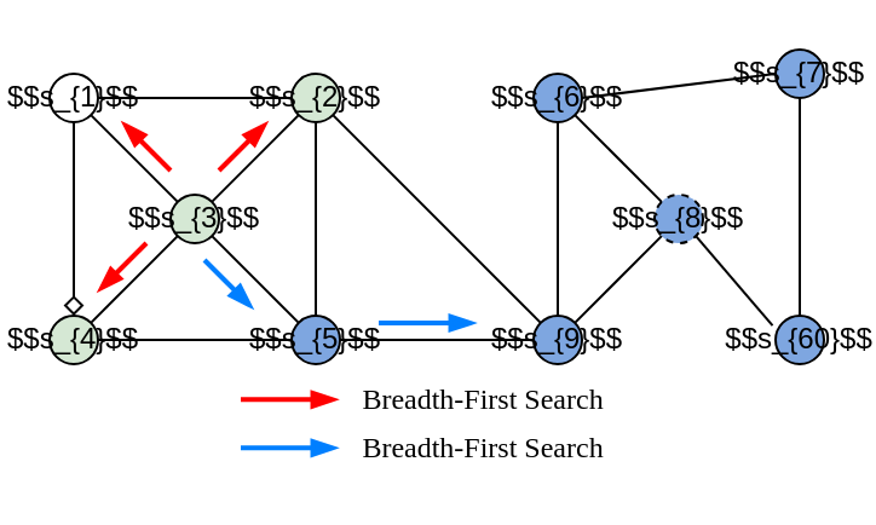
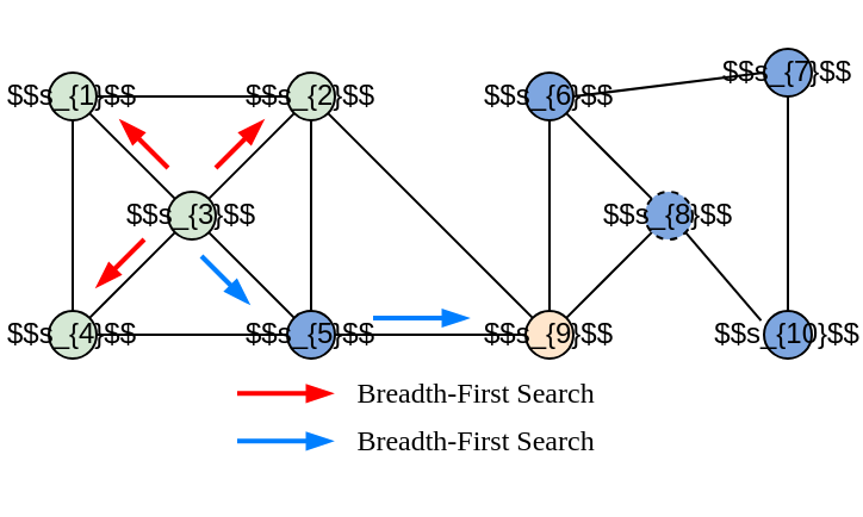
  <mxCell id="0" />
  <mxCell id="1" parent="0" />
- <mxCell id="2" style="edgeStyle=orthogonalEdgeStyle;rounded=0;orthogonalLoop=1;jettySize=auto;html=1;entryX=0.5;entryY=0;entryDx=0;entryDy=0;endArrow=diamond;endFill=0;" edge="1" parent="1" source="3" target="4"><mxGeometry relative="1" as="geometry" /></mxCell>
- <mxCell id="3" value="$$s_{1}$$" style="ellipse;whiteSpace=wrap;html=1;aspect=fixed;fillColor=#ffffff;strokeColor=#000000;" vertex="1" parent="1"><mxGeometry x="20" y="30" width="20" height="20" as="geometry" /></mxCell>
+ <mxCell id="2" style="edgeStyle=orthogonalEdgeStyle;rounded=0;orthogonalLoop=1;jettySize=auto;html=1;entryX=0.5;entryY=0;entryDx=0;entryDy=0;endArrow=none;endFill=0;" edge="1" parent="1" source="3" target="4"><mxGeometry relative="1" as="geometry" /></mxCell>
+ <mxCell id="3" value="$$s_{1}$$" style="ellipse;whiteSpace=wrap;html=1;aspect=fixed;fillColor=#d5e8d4;strokeColor=#000000;" vertex="1" parent="1"><mxGeometry x="20" y="30" width="20" height="20" as="geometry" /></mxCell>
  <mxCell id="4" value="$$s_{4}$$" style="ellipse;whiteSpace=wrap;html=1;aspect=fixed;fillColor=#d5e8d4;strokeColor=#000000;" vertex="1" parent="1"><mxGeometry x="20" y="130" width="20" height="20" as="geometry" /></mxCell>
  <mxCell id="5" value="" style="endArrow=blockThin;html=1;rounded=0;endFill=1;strokeWidth=2;strokeColor=#FF0000;" edge="1" parent="1"><mxGeometry width="50" height="50" relative="1" as="geometry"><mxPoint x="70" y="70" as="sourcePoint" /><mxPoint x="50" y="50" as="targetPoint" /></mxGeometry></mxCell>
  <mxCell id="6" value="$$s_{2}$$" style="ellipse;whiteSpace=wrap;html=1;aspect=fixed;fillColor=#d5e8d4;strokeColor=#000000;" vertex="1" parent="1"><mxGeometry x="120" y="30" width="20" height="20" as="geometry" /></mxCell>
  <mxCell id="7" value="$$s_{5}$$" style="ellipse;whiteSpace=wrap;html=1;aspect=fixed;fillColor=#7ea6e0;strokeColor=#000000;" vertex="1" parent="1"><mxGeometry x="120" y="130" width="20" height="20" as="geometry" /></mxCell>
  <mxCell id="8" value="$$s_{3}$$" style="ellipse;whiteSpace=wrap;html=1;aspect=fixed;fillColor=#d5e8d4;strokeColor=#000000;" vertex="1" parent="1"><mxGeometry x="70" y="80" width="20" height="20" as="geometry" /></mxCell>
- <mxCell id="9" value="$$s_{9}$$" style="ellipse;whiteSpace=wrap;html=1;aspect=fixed;fillColor=#7EA6E0;strokeColor=#000000;" vertex="1" parent="1"><mxGeometry x="220" y="130" width="20" height="20" as="geometry" /></mxCell>
+ <mxCell id="9" value="$$s_{9}$$" style="ellipse;whiteSpace=wrap;html=1;aspect=fixed;fillColor=#ffe6cc;strokeColor=#000000;" vertex="1" parent="1"><mxGeometry x="220" y="130" width="20" height="20" as="geometry" /></mxCell>
  <mxCell id="10" value="$$s_{6}$$" style="ellipse;whiteSpace=wrap;html=1;aspect=fixed;fillColor=#7EA6E0;strokeColor=#000000;" vertex="1" parent="1"><mxGeometry x="220" y="30" width="20" height="20" as="geometry" /></mxCell>
  <mxCell id="11" value="$$s_{7}$$" style="ellipse;whiteSpace=wrap;html=1;aspect=fixed;fillColor=#7EA6E0;strokeColor=#000000;" vertex="1" parent="1"><mxGeometry x="320" y="20" width="20" height="20" as="geometry" /></mxCell>
- <mxCell id="12" value="$$s_{60}$$" style="ellipse;whiteSpace=wrap;html=1;aspect=fixed;fillColor=#7EA6E0;strokeColor=#000000;" vertex="1" parent="1"><mxGeometry x="320" y="130" width="20" height="20" as="geometry" /></mxCell>
+ <mxCell id="12" value="$$s_{10}$$" style="ellipse;whiteSpace=wrap;html=1;aspect=fixed;fillColor=#7EA6E0;strokeColor=#000000;" vertex="1" parent="1"><mxGeometry x="320" y="130" width="20" height="20" as="geometry" /></mxCell>
  <mxCell id="13" value="$$s_{8}$$" style="ellipse;whiteSpace=wrap;html=1;aspect=fixed;fillColor=#7EA6E0;strokeColor=#000000;dashed=1;" vertex="1" parent="1"><mxGeometry x="270" y="80" width="20" height="20" as="geometry" /></mxCell>
  <mxCell id="14" value="" style="endArrow=none;html=1;rounded=0;entryX=1;entryY=1;entryDx=0;entryDy=0;exitX=0;exitY=0;exitDx=0;exitDy=0;" edge="1" parent="1" source="8" target="3"><mxGeometry width="50" height="50" relative="1" as="geometry"><mxPoint x="210" y="170" as="sourcePoint" /><mxPoint x="260" y="120" as="targetPoint" /></mxGeometry></mxCell>
  <mxCell id="15" value="" style="endArrow=none;html=1;rounded=0;entryX=1;entryY=0.5;entryDx=0;entryDy=0;exitX=0;exitY=0.5;exitDx=0;exitDy=0;" edge="1" parent="1" source="6" target="3"><mxGeometry width="50" height="50" relative="1" as="geometry"><mxPoint x="82.929" y="92.929" as="sourcePoint" /><mxPoint x="47.071" y="57.071" as="targetPoint" /></mxGeometry></mxCell>
  <mxCell id="16" value="" style="endArrow=none;html=1;rounded=0;entryX=0;entryY=1;entryDx=0;entryDy=0;exitX=1;exitY=0;exitDx=0;exitDy=0;" edge="1" parent="1" source="8" target="6"><mxGeometry width="50" height="50" relative="1" as="geometry"><mxPoint x="92.929" y="102.929" as="sourcePoint" /><mxPoint x="57.071" y="67.071" as="targetPoint" /></mxGeometry></mxCell>
  <mxCell id="17" value="" style="endArrow=none;html=1;rounded=0;entryX=1;entryY=0;entryDx=0;entryDy=0;exitX=0;exitY=1;exitDx=0;exitDy=0;" edge="1" parent="1" source="8" target="4"><mxGeometry width="50" height="50" relative="1" as="geometry"><mxPoint x="102.929" y="112.929" as="sourcePoint" /><mxPoint x="67.071" y="77.071" as="targetPoint" /></mxGeometry></mxCell>
  <mxCell id="18" value="" style="endArrow=none;html=1;rounded=0;entryX=1;entryY=0.5;entryDx=0;entryDy=0;exitX=0;exitY=0.5;exitDx=0;exitDy=0;" edge="1" parent="1" source="7" target="4"><mxGeometry width="50" height="50" relative="1" as="geometry"><mxPoint x="112.929" y="122.929" as="sourcePoint" /><mxPoint x="77.071" y="87.071" as="targetPoint" /></mxGeometry></mxCell>
  <mxCell id="19" value="" style="endArrow=none;html=1;rounded=0;entryX=1;entryY=1;entryDx=0;entryDy=0;exitX=0;exitY=0;exitDx=0;exitDy=0;" edge="1" parent="1"><mxGeometry width="50" height="50" relative="1" as="geometry"><mxPoint x="122.929" y="132.929" as="sourcePoint" /><mxPoint x="87.071" y="97.071" as="targetPoint" /></mxGeometry></mxCell>
  <mxCell id="20" value="" style="endArrow=none;html=1;rounded=0;entryX=0.5;entryY=1;entryDx=0;entryDy=0;exitX=0.5;exitY=0;exitDx=0;exitDy=0;" edge="1" parent="1" source="7" target="6"><mxGeometry width="50" height="50" relative="1" as="geometry"><mxPoint x="132.929" y="142.929" as="sourcePoint" /><mxPoint x="97.071" y="107.071" as="targetPoint" /></mxGeometry></mxCell>
  <mxCell id="21" value="" style="endArrow=none;html=1;rounded=0;entryX=1;entryY=1;entryDx=0;entryDy=0;exitX=0;exitY=0;exitDx=0;exitDy=0;" edge="1" parent="1" source="9" target="6"><mxGeometry width="50" height="50" relative="1" as="geometry"><mxPoint x="142.929" y="152.929" as="sourcePoint" /><mxPoint x="107.071" y="117.071" as="targetPoint" /></mxGeometry></mxCell>
  <mxCell id="22" value="" style="endArrow=none;html=1;rounded=0;entryX=1;entryY=0.5;entryDx=0;entryDy=0;exitX=0;exitY=0.5;exitDx=0;exitDy=0;" edge="1" parent="1" source="9" target="7"><mxGeometry width="50" height="50" relative="1" as="geometry"><mxPoint x="152.929" y="162.929" as="sourcePoint" /><mxPoint x="117.071" y="127.071" as="targetPoint" /></mxGeometry></mxCell>
  <mxCell id="23" value="" style="endArrow=none;html=1;rounded=0;entryX=0.5;entryY=1;entryDx=0;entryDy=0;exitX=0.5;exitY=0;exitDx=0;exitDy=0;" edge="1" parent="1" source="9" target="10"><mxGeometry width="50" height="50" relative="1" as="geometry"><mxPoint x="162.929" y="172.929" as="sourcePoint" /><mxPoint x="127.071" y="137.071" as="targetPoint" /></mxGeometry></mxCell>
  <mxCell id="24" value="" style="endArrow=none;html=1;rounded=0;entryX=1;entryY=1;entryDx=0;entryDy=0;exitX=0;exitY=0;exitDx=0;exitDy=0;" edge="1" parent="1" source="13" target="10"><mxGeometry width="50" height="50" relative="1" as="geometry"><mxPoint x="172.929" y="182.929" as="sourcePoint" /><mxPoint x="137.071" y="147.071" as="targetPoint" /></mxGeometry></mxCell>
  <mxCell id="25" value="" style="endArrow=none;html=1;rounded=0;entryX=0;entryY=1;entryDx=0;entryDy=0;exitX=1;exitY=0;exitDx=0;exitDy=0;" edge="1" parent="1" source="9" target="13"><mxGeometry width="50" height="50" relative="1" as="geometry"><mxPoint x="182.929" y="192.929" as="sourcePoint" /><mxPoint x="147.071" y="157.071" as="targetPoint" /></mxGeometry></mxCell>
  <mxCell id="26" value="" style="endArrow=none;html=1;rounded=0;entryX=1;entryY=0.5;entryDx=0;entryDy=0;exitX=0;exitY=0.5;exitDx=0;exitDy=0;" edge="1" parent="1" source="11" target="10"><mxGeometry width="50" height="50" relative="1" as="geometry"><mxPoint x="192.929" y="202.929" as="sourcePoint" /><mxPoint x="157.071" y="167.071" as="targetPoint" /></mxGeometry></mxCell>
  <mxCell id="27" value="" style="endArrow=none;html=1;rounded=0;entryX=0.5;entryY=1;entryDx=0;entryDy=0;exitX=0.5;exitY=0;exitDx=0;exitDy=0;" edge="1" parent="1" source="12" target="11"><mxGeometry width="50" height="50" relative="1" as="geometry"><mxPoint x="202.929" y="212.929" as="sourcePoint" /><mxPoint x="167.071" y="177.071" as="targetPoint" /></mxGeometry></mxCell>
  <mxCell id="28" value="" style="endArrow=none;html=1;rounded=0;entryX=1;entryY=1;entryDx=0;entryDy=0;exitX=-0.062;exitY=0.205;exitDx=0;exitDy=0;exitPerimeter=0;" edge="1" parent="1" source="12" target="13"><mxGeometry width="50" height="50" relative="1" as="geometry"><mxPoint x="212.929" y="222.929" as="sourcePoint" /><mxPoint x="177.071" y="187.071" as="targetPoint" /></mxGeometry></mxCell>
  <mxCell id="29" value="" style="endArrow=blockThin;html=1;rounded=0;endFill=1;strokeWidth=2;strokeColor=#FF0000;" edge="1" parent="1"><mxGeometry width="50" height="50" relative="1" as="geometry"><mxPoint x="90" y="70" as="sourcePoint" /><mxPoint x="110" y="50" as="targetPoint" /></mxGeometry></mxCell>
  <mxCell id="30" value="" style="endArrow=blockThin;html=1;rounded=0;endFill=1;strokeWidth=2;strokeColor=#FF0000;" edge="1" parent="1"><mxGeometry width="50" height="50" relative="1" as="geometry"><mxPoint x="60" y="100" as="sourcePoint" /><mxPoint x="40" y="120" as="targetPoint" /></mxGeometry></mxCell>
  <mxCell id="31" value="" style="endArrow=blockThin;html=1;rounded=0;endFill=1;strokeWidth=2;strokeColor=#FF0000;" edge="1" parent="1"><mxGeometry width="50" height="50" relative="1" as="geometry"><mxPoint x="99" y="164.66" as="sourcePoint" /><mxPoint x="139" y="164.66" as="targetPoint" /></mxGeometry></mxCell>
  <mxCell id="32" value="" style="endArrow=blockThin;html=1;rounded=0;endFill=1;strokeWidth=2;strokeColor=#007FFF;" edge="1" parent="1"><mxGeometry width="50" height="50" relative="1" as="geometry"><mxPoint x="84" y="107" as="sourcePoint" /><mxPoint x="104" y="127" as="targetPoint" /></mxGeometry></mxCell>
  <mxCell id="33" value="" style="endArrow=blockThin;html=1;rounded=0;endFill=1;strokeWidth=2;strokeColor=#007FFF;" edge="1" parent="1"><mxGeometry width="50" height="50" relative="1" as="geometry"><mxPoint x="156" y="133" as="sourcePoint" /><mxPoint x="196" y="133" as="targetPoint" /></mxGeometry></mxCell>
  <mxCell id="34" value="&lt;font face=&quot;Times New Roman&quot; style=&quot;font-size: 12px&quot;&gt;Breadth-First Search&lt;/font&gt;" style="text;html=1;align=center;verticalAlign=middle;resizable=0;points=[];autosize=1;strokeWidth=2;" vertex="1" parent="1"><mxGeometry x="139" y="155" width="120" height="20" as="geometry" /></mxCell>
  <mxCell id="35" value="" style="endArrow=blockThin;html=1;rounded=0;endFill=1;strokeWidth=2;strokeColor=#007FFF;" edge="1" parent="1"><mxGeometry width="50" height="50" relative="1" as="geometry"><mxPoint x="99" y="184.66" as="sourcePoint" /><mxPoint x="139" y="184.66" as="targetPoint" /></mxGeometry></mxCell>
  <mxCell id="36" value="&lt;font face=&quot;Times New Roman&quot; style=&quot;font-size: 12px&quot;&gt;Breadth-First Search&lt;/font&gt;" style="text;html=1;align=center;verticalAlign=middle;resizable=0;points=[];autosize=1;strokeWidth=2;" vertex="1" parent="1"><mxGeometry x="139" y="175" width="120" height="20" as="geometry" /></mxCell>
